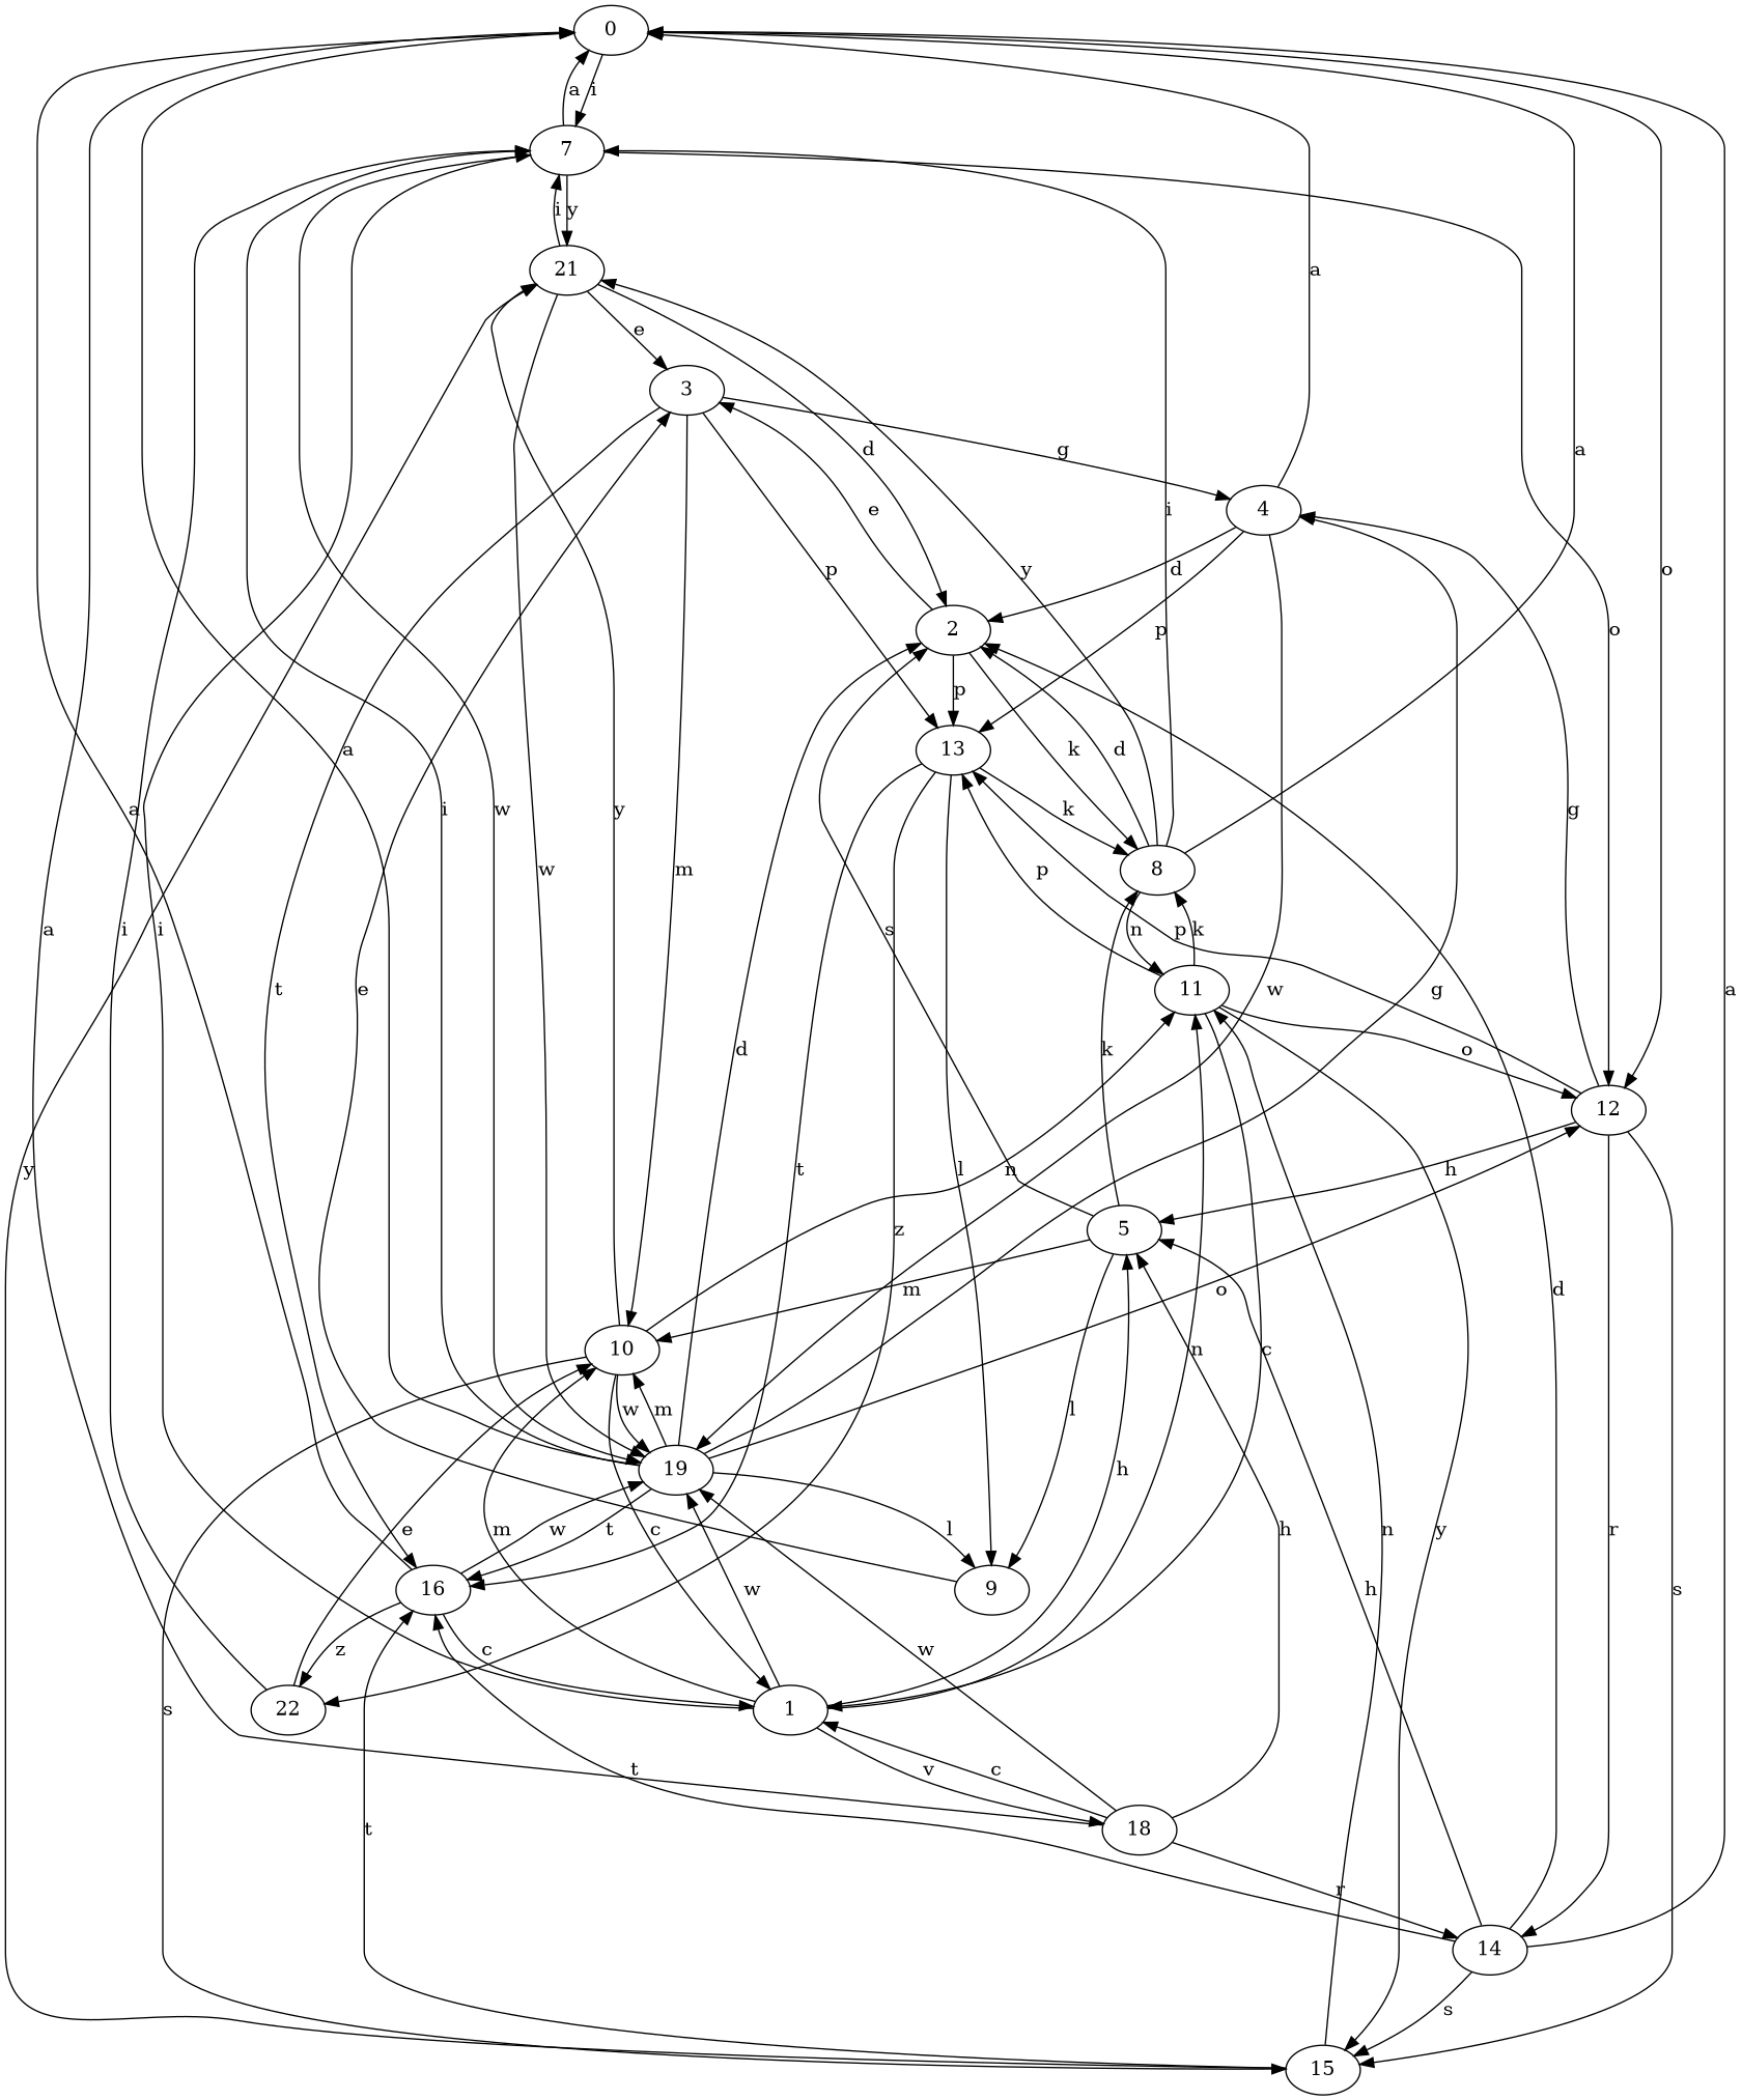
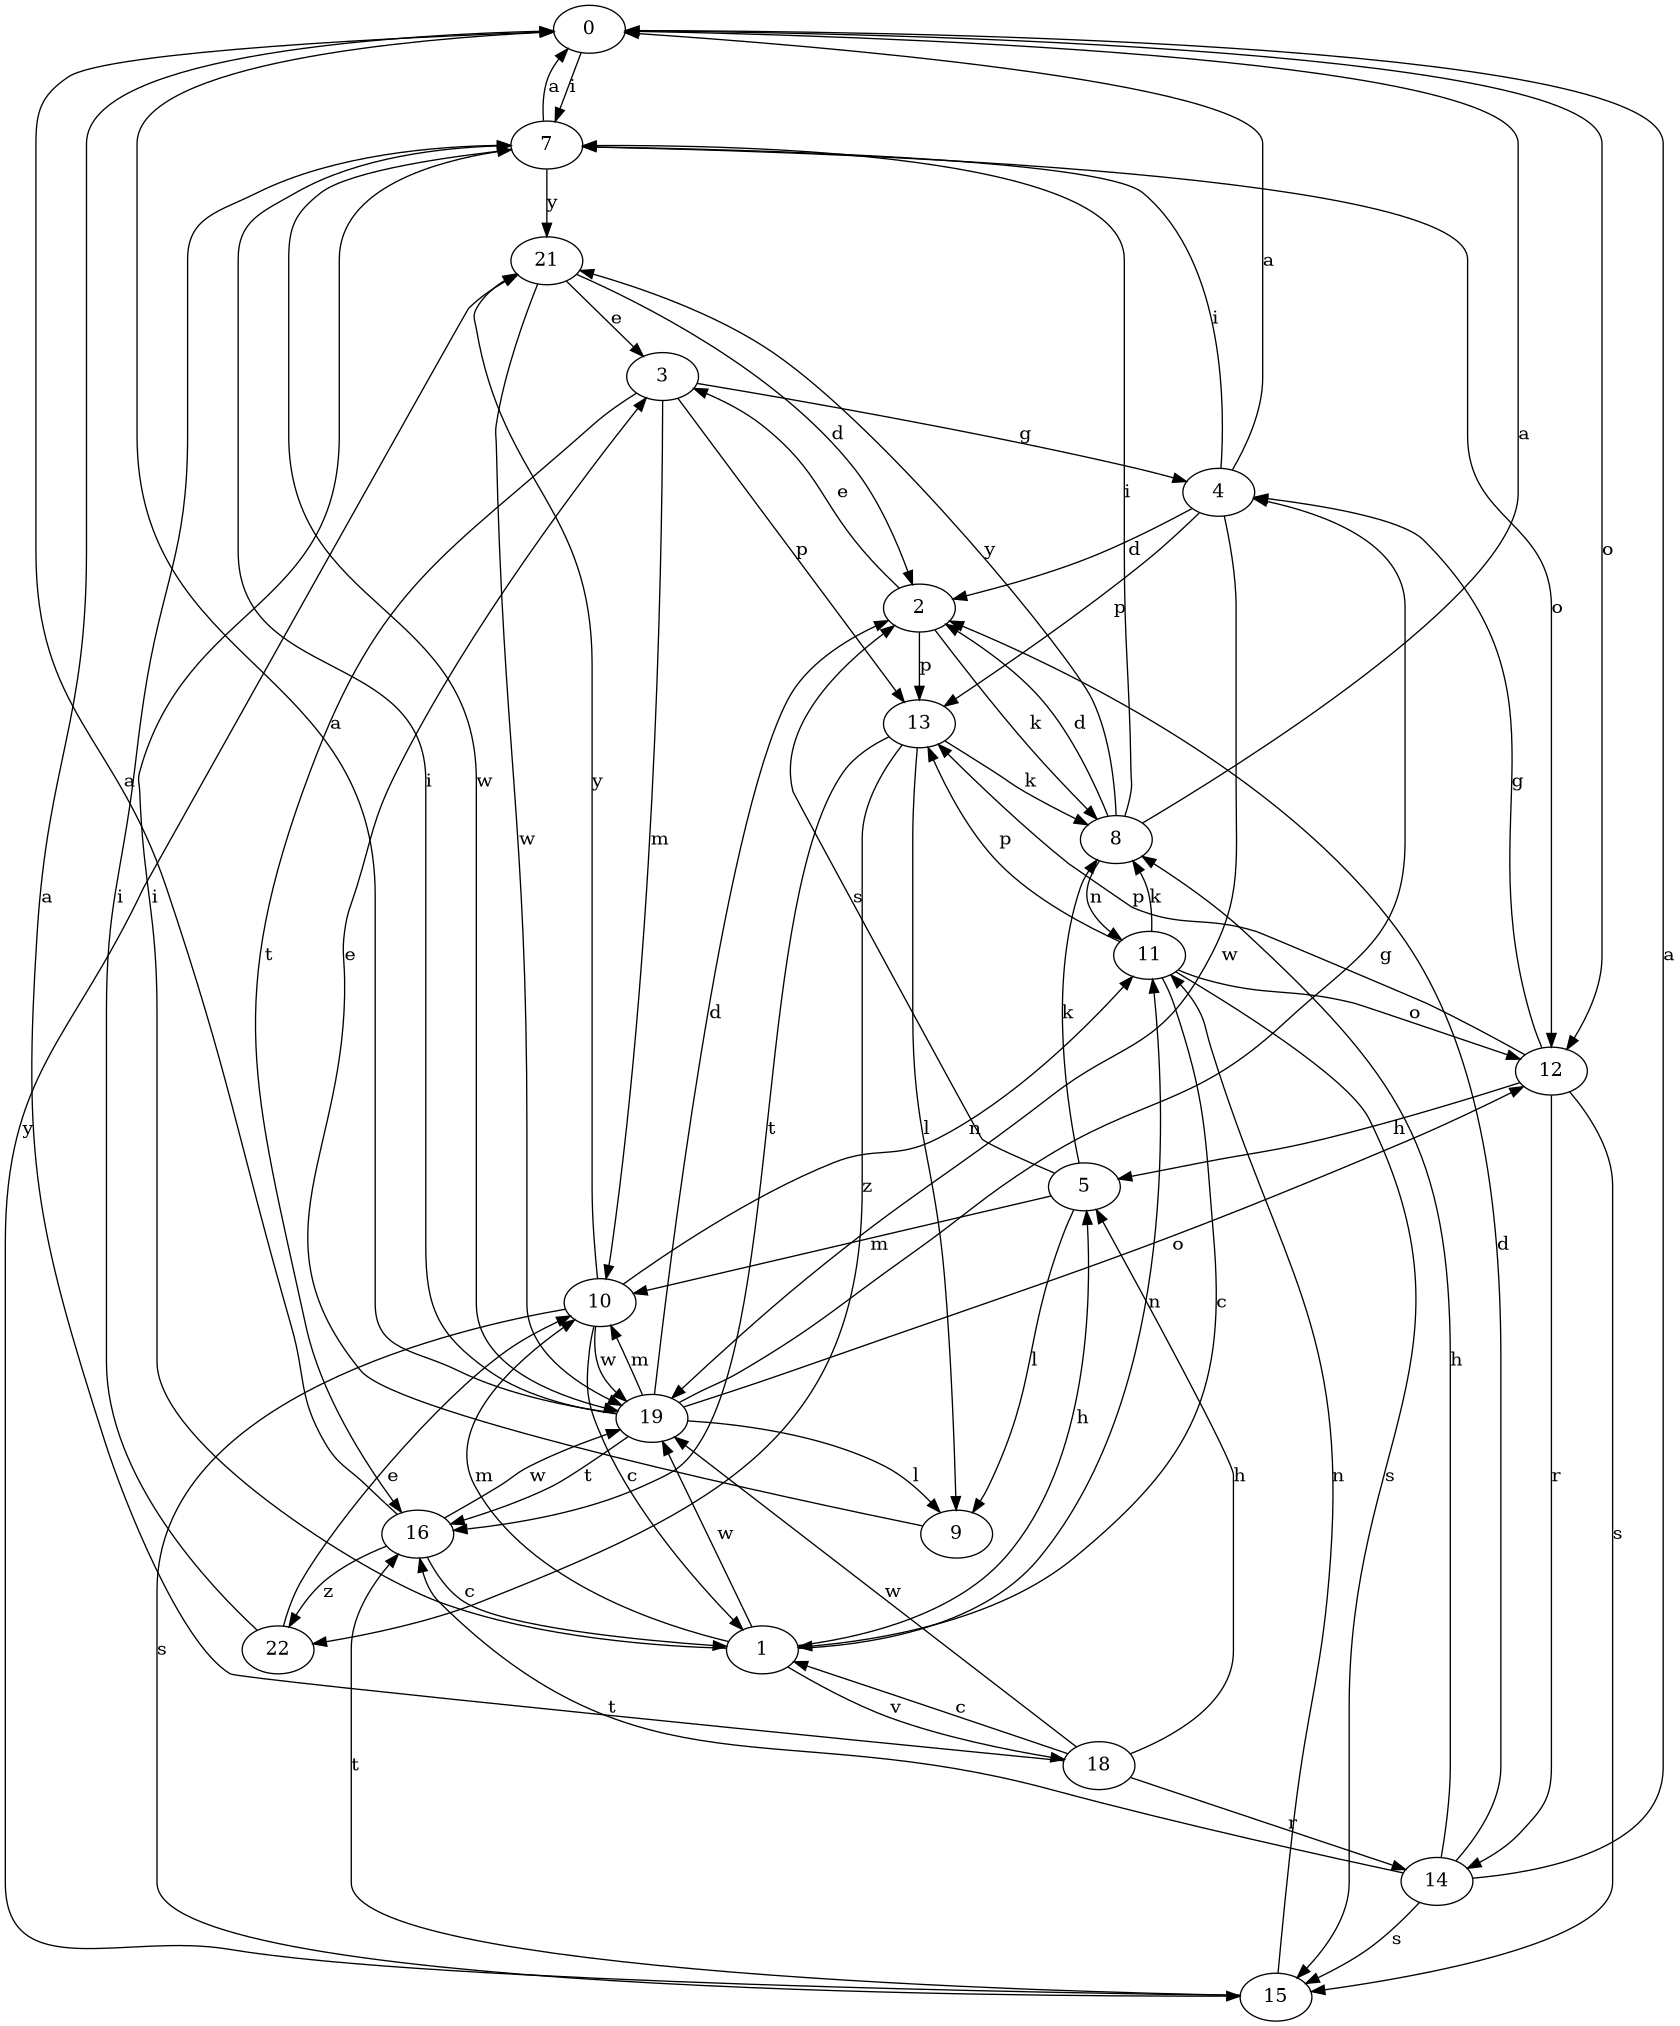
  strict digraph {
    0
    7
    12
    19
    21
    5
    4
    13
    15
    14
    1
    10
    11
    18
    2
    8
    9
    16
    3
    22
    0 -> 7 [label=i]
    0 -> 12 [label=o]
    7 -> 0 [label=a]
    7 -> 12 [label=o]
    7 -> 19 [label=w]
    7 -> 21 [label=y]
    12 -> 5 [label=h]
    12 -> 4 [label=g]
    12 -> 13 [label=p]
    12 -> 15 [label=s]
    12 -> 14 [label=r]
    19 -> 0 [label=a]
    19 -> 7 [label=i]
    19 -> 12 [label=o]
    19 -> 4 [label=g]
    19 -> 10 [label=m]
    19 -> 2 [label=d]
    19 -> 9 [label=l]
    19 -> 16 [label=t]
-   21 -> 7 [label=i]
+   4 -> 7 [label=i]
    21 -> 19 [label=w]
    21 -> 2 [label=d]
    21 -> 3 [label=e]
    5 -> 10 [label=m]
    5 -> 2 [label=s]
    5 -> 8 [label=k]
    5 -> 9 [label=l]
    4 -> 0 [label=a]
    4 -> 19 [label=w]
    4 -> 13 [label=p]
    4 -> 2 [label=d]
    13 -> 8 [label=k]
    13 -> 9 [label=l]
    13 -> 16 [label=t]
    13 -> 22 [label=z]
    15 -> 21 [label=y]
    15 -> 11 [label=n]
    15 -> 16 [label=t]
    14 -> 0 [label=a]
-   14 -> 5 [label=h]
+   14 -> 8 [label=h]
    14 -> 15 [label=s]
    14 -> 2 [label=d]
    14 -> 16 [label=t]
    1 -> 7 [label=i]
    1 -> 19 [label=w]
    1 -> 5 [label=h]
    1 -> 10 [label=m]
    1 -> 11 [label=n]
    1 -> 18 [label=v]
    10 -> 19 [label=w]
    10 -> 21 [label=y]
    10 -> 15 [label=s]
    10 -> 1 [label=c]
    10 -> 11 [label=n]
    11 -> 12 [label=o]
    11 -> 13 [label=p]
-   11 -> 15 [label=y]
+   11 -> 15 [label=s]
    11 -> 1 [label=c]
    11 -> 8 [label=k]
    18 -> 0 [label=a]
    18 -> 19 [label=w]
    18 -> 5 [label=h]
    18 -> 14 [label=r]
    18 -> 1 [label=c]
    2 -> 13 [label=p]
    2 -> 8 [label=k]
    2 -> 3 [label=e]
    8 -> 0 [label=a]
    8 -> 7 [label=i]
    8 -> 21 [label=y]
    8 -> 11 [label=n]
    8 -> 2 [label=d]
    9 -> 3 [label=e]
    16 -> 0 [label=a]
    16 -> 19 [label=w]
    16 -> 1 [label=c]
    16 -> 22 [label=z]
    3 -> 4 [label=g]
    3 -> 13 [label=p]
    3 -> 10 [label=m]
    3 -> 16 [label=t]
    22 -> 7 [label=i]
    22 -> 10 [label=e]
  }
